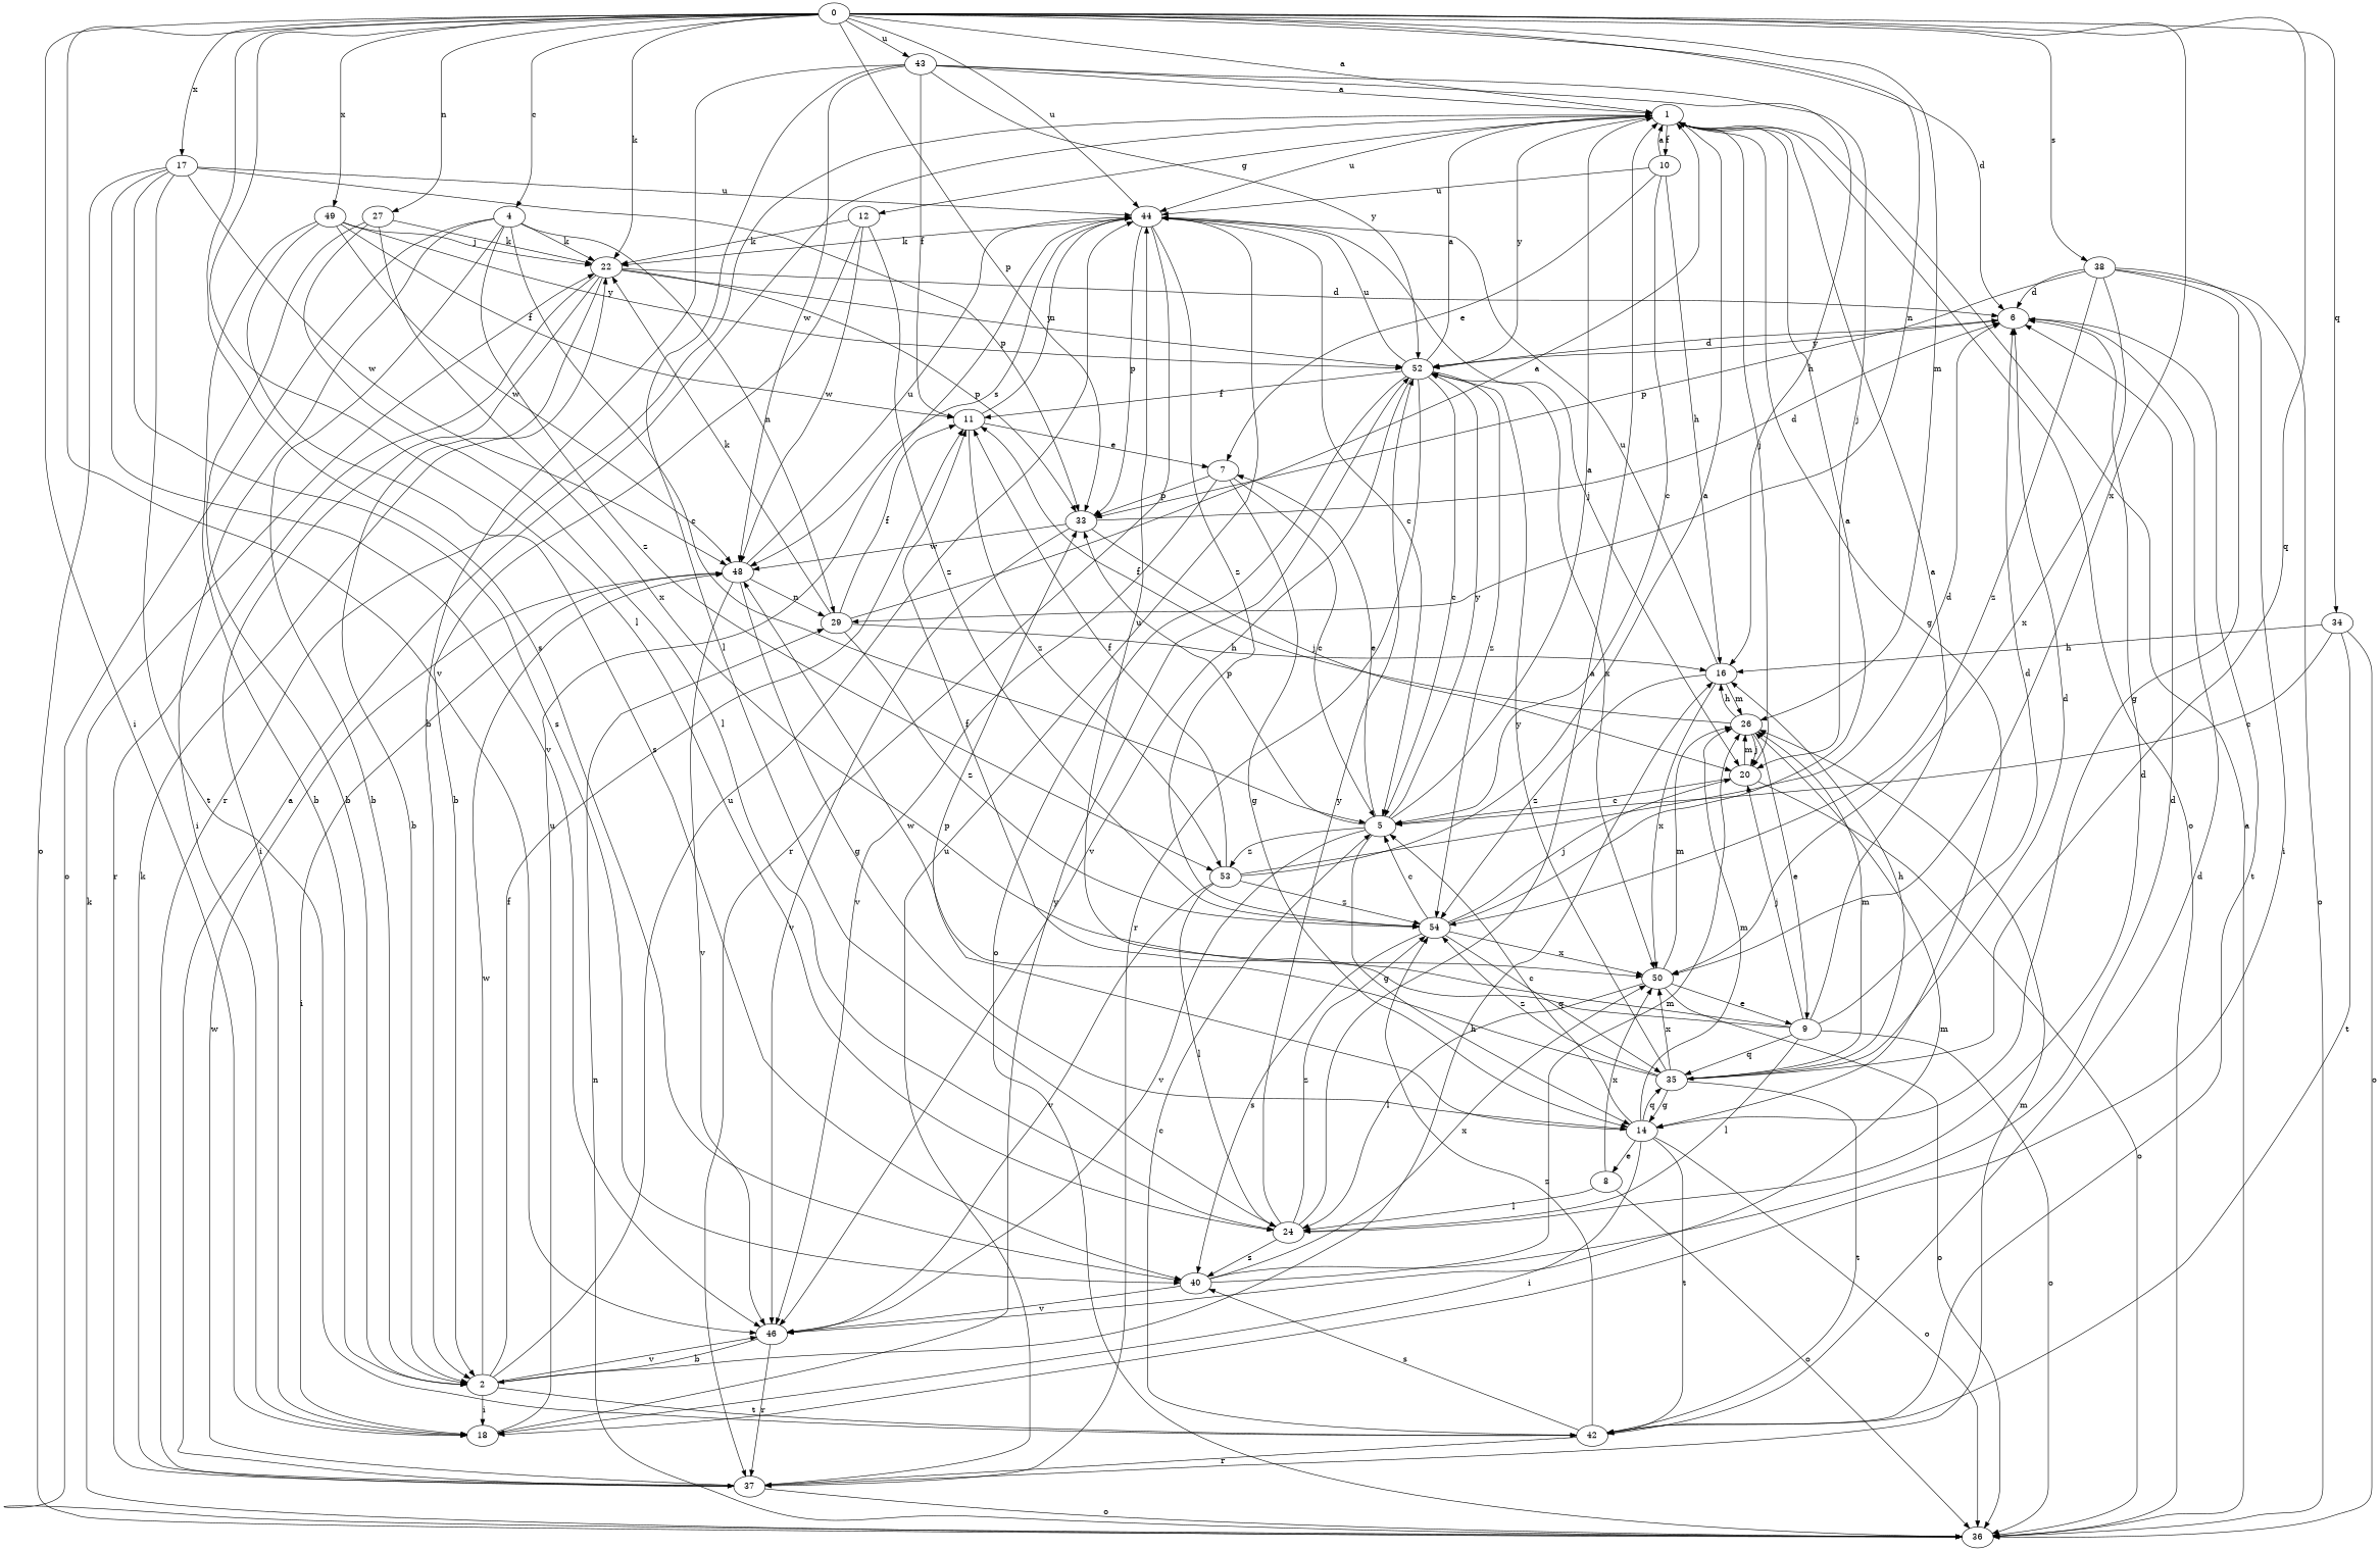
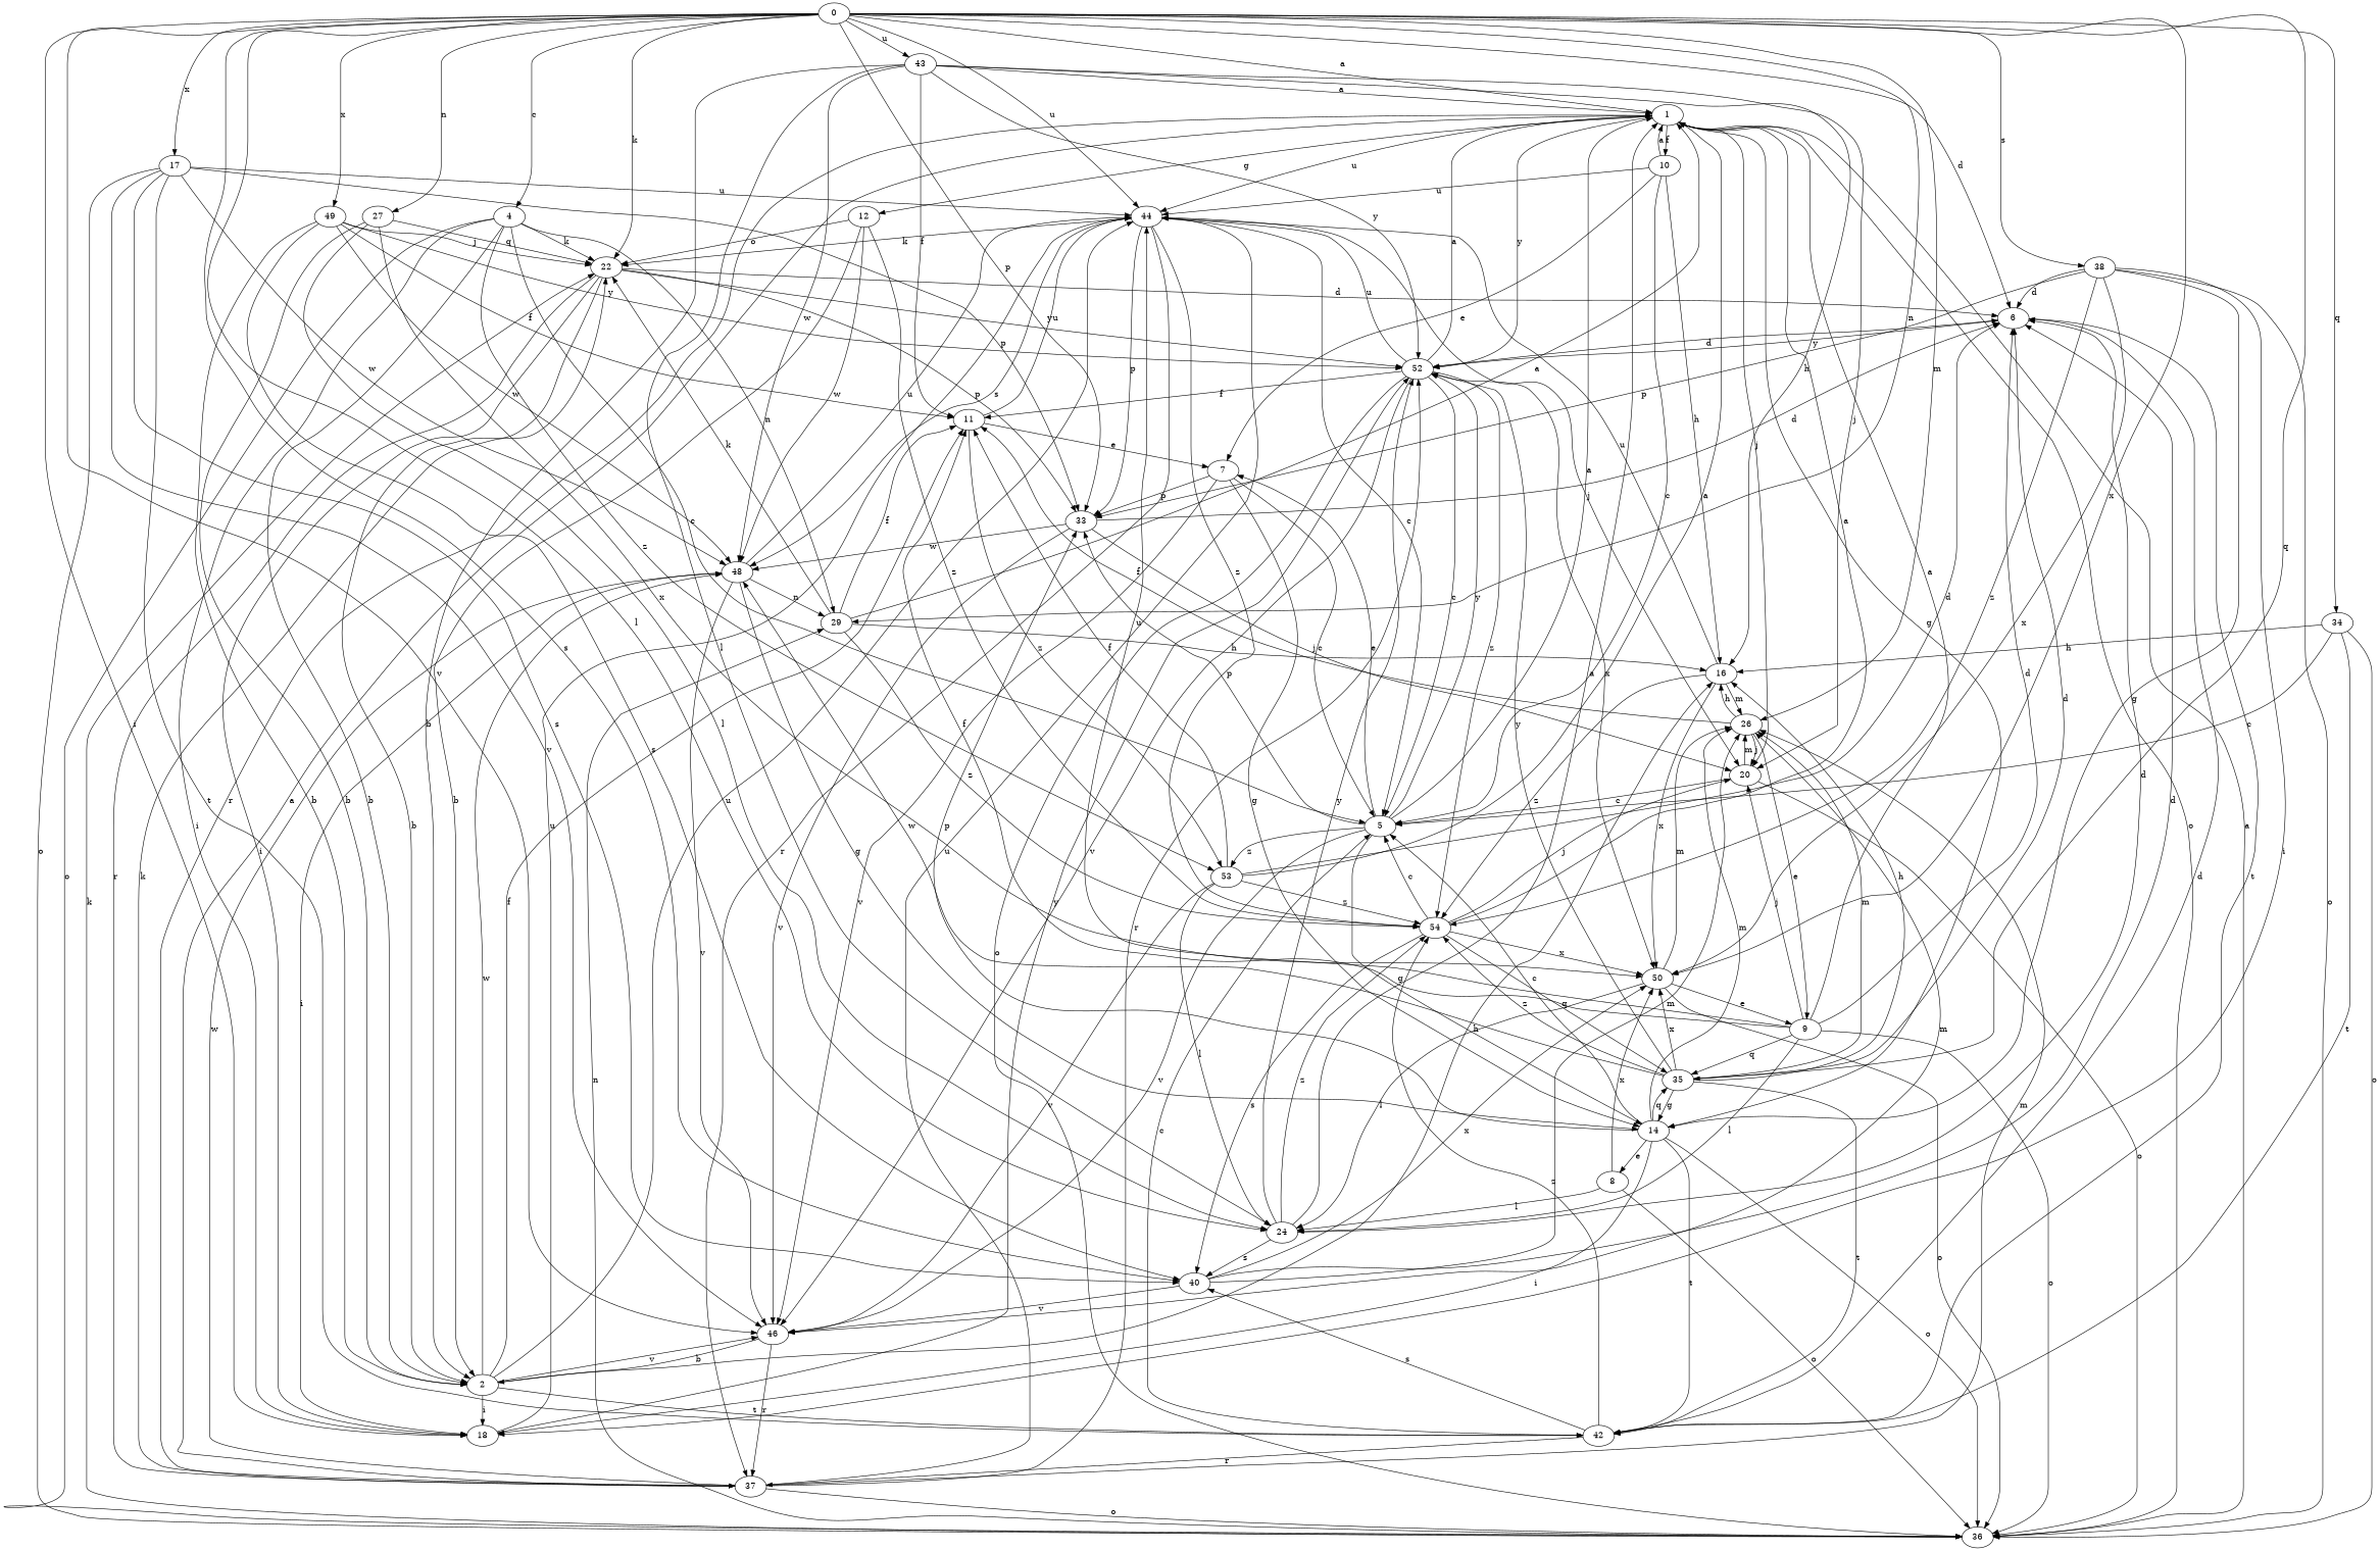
  strict digraph {
    0
    1
    4
    6
    17
    18
    22
    24
    26
    27
    29
    33
    34
    35
    38
    40
    43
    44
    46
    49
    50
    10
    12
    14
    20
    n26 [label=36]
    37
    52
    2
    5
    53
    42
    48
    54
    11
    16
    9
    7
    8
    0 -> 1 [label=a]
    0 -> 4 [label=c]
    0 -> 6 [label=d]
    0 -> 17 [label=x]
    0 -> 18 [label=i]
    0 -> 22 [label=k]
    0 -> 24 [label=l]
    0 -> 26 [label=m]
    0 -> 27 [label=n]
    0 -> 29 [label=n]
    0 -> 33 [label=p]
    0 -> 34 [label=q]
    0 -> 35 [label=q]
    0 -> 38 [label=s]
    0 -> 40 [label=s]
    0 -> 43 [label=u]
    0 -> 44 [label=u]
    0 -> 46 [label=v]
    0 -> 49 [label=x]
    0 -> 50 [label=x]
    1 -> 44 [label=u]
    1 -> 10 [label=f]
    1 -> 12 [label=g]
    1 -> 14 [label=g]
    1 -> 20 [label=j]
    1 -> n26 [label=o]
    1 -> 37 [label=r]
    1 -> 52 [label=y]
    4 -> 18 [label=i]
    4 -> 22 [label=k]
    4 -> 29 [label=n]
    4 -> n26 [label=o]
    4 -> 2 [label=b]
    4 -> 5 [label=c]
    4 -> 53 [label=z]
    6 -> 52 [label=y]
    6 -> 42 [label=t]
    17 -> 33 [label=p]
    17 -> 40 [label=s]
    17 -> 44 [label=u]
    17 -> 46 [label=v]
    17 -> n26 [label=o]
    17 -> 42 [label=t]
    17 -> 48 [label=w]
    18 -> 44 [label=u]
    18 -> 52 [label=y]
    22 -> 6 [label=d]
    22 -> 18 [label=i]
    22 -> 33 [label=p]
    22 -> 37 [label=r]
    22 -> 52 [label=y]
    22 -> 2 [label=b]
    24 -> 1 [label=a]
    24 -> 6 [label=d]
    24 -> 40 [label=s]
    24 -> 52 [label=y]
    24 -> 54 [label=z]
    26 -> 20 [label=j]
    26 -> 11 [label=f]
    26 -> 16 [label=h]
    26 -> 9 [label=e]
-   27 -> 22 [label=k]
+   27 -> 22 [label=q]
    27 -> 24 [label=l]
    27 -> 50 [label=x]
    27 -> 2 [label=b]
    29 -> 1 [label=a]
    29 -> 22 [label=k]
    29 -> 54 [label=z]
    29 -> 11 [label=f]
    29 -> 16 [label=h]
    33 -> 6 [label=d]
    33 -> 46 [label=v]
    33 -> 20 [label=j]
    33 -> 48 [label=w]
    34 -> n26 [label=o]
    34 -> 5 [label=c]
    34 -> 42 [label=t]
    34 -> 16 [label=h]
    35 -> 6 [label=d]
    35 -> 26 [label=m]
    35 -> 50 [label=x]
    35 -> 14 [label=g]
    35 -> 52 [label=y]
    35 -> 42 [label=t]
    35 -> 48 [label=w]
    35 -> 54 [label=z]
    35 -> 16 [label=h]
    38 -> 6 [label=d]
    38 -> 18 [label=i]
    38 -> 33 [label=p]
    38 -> 50 [label=x]
    38 -> 14 [label=g]
    38 -> n26 [label=o]
    38 -> 54 [label=z]
    40 -> 6 [label=d]
    40 -> 26 [label=m]
    40 -> 46 [label=v]
    40 -> 50 [label=x]
    43 -> 1 [label=a]
    43 -> 24 [label=l]
    43 -> 20 [label=j]
    43 -> 52 [label=y]
    43 -> 2 [label=b]
    43 -> 48 [label=w]
    43 -> 11 [label=f]
    43 -> 16 [label=h]
    44 -> 22 [label=k]
    44 -> 33 [label=p]
    44 -> 20 [label=j]
    44 -> 37 [label=r]
    44 -> 5 [label=c]
    44 -> 48 [label=s]
    44 -> 54 [label=z]
    46 -> 26 [label=m]
    46 -> 37 [label=r]
    46 -> 2 [label=b]
    49 -> 22 [label=j]
    49 -> 40 [label=s]
    49 -> 52 [label=y]
    49 -> 2 [label=b]
    49 -> 48 [label=w]
    49 -> 11 [label=f]
    50 -> 24 [label=l]
    50 -> 26 [label=m]
    50 -> n26 [label=o]
    50 -> 9 [label=e]
    10 -> 1 [label=a]
    10 -> 44 [label=u]
    10 -> 5 [label=c]
    10 -> 16 [label=h]
    10 -> 7 [label=e]
-   12 -> 22 [label=k]
+   12 -> 22 [label=o]
    12 -> 2 [label=b]
    12 -> 48 [label=w]
    12 -> 54 [label=z]
    14 -> 18 [label=i]
    14 -> 26 [label=m]
    14 -> 33 [label=p]
    14 -> 35 [label=q]
    14 -> n26 [label=o]
    14 -> 5 [label=c]
    14 -> 42 [label=t]
    14 -> 8 [label=e]
    20 -> 26 [label=m]
    20 -> n26 [label=o]
    20 -> 5 [label=c]
    n26 -> 1 [label=a]
    n26 -> 22 [label=k]
    n26 -> 29 [label=n]
    37 -> 1 [label=a]
    37 -> 22 [label=k]
    37 -> 26 [label=m]
    37 -> 44 [label=u]
    37 -> n26 [label=o]
    37 -> 48 [label=w]
    52 -> 1 [label=a]
    52 -> 6 [label=d]
    52 -> 44 [label=u]
    52 -> 46 [label=v]
    52 -> 50 [label=x]
    52 -> n26 [label=o]
-   52 -> 37 [label=r]
+   37 -> 52 [label=r]
    52 -> 5 [label=c]
    52 -> 54 [label=z]
    52 -> 11 [label=f]
    2 -> 18 [label=i]
    2 -> 44 [label=u]
    2 -> 46 [label=v]
    2 -> 42 [label=t]
    2 -> 48 [label=w]
    2 -> 11 [label=f]
    2 -> 16 [label=h]
    5 -> 1 [label=a]
    5 -> 33 [label=p]
    5 -> 46 [label=v]
    5 -> 14 [label=g]
    5 -> 52 [label=y]
    5 -> 53 [label=z]
    5 -> 7 [label=e]
    53 -> 1 [label=a]
    53 -> 6 [label=d]
    53 -> 24 [label=l]
    53 -> 46 [label=v]
    53 -> 54 [label=z]
    53 -> 11 [label=f]
    42 -> 6 [label=d]
    42 -> 40 [label=s]
    42 -> 37 [label=r]
    42 -> 5 [label=c]
    42 -> 54 [label=z]
    48 -> 18 [label=i]
    48 -> 29 [label=n]
    48 -> 44 [label=u]
    48 -> 46 [label=v]
    48 -> 14 [label=g]
    54 -> 1 [label=a]
    54 -> 35 [label=q]
    54 -> 40 [label=s]
    54 -> 50 [label=x]
    54 -> 20 [label=j]
    54 -> 5 [label=c]
    11 -> 44 [label=u]
    11 -> 53 [label=z]
    11 -> 7 [label=e]
    16 -> 26 [label=m]
    16 -> 44 [label=u]
    16 -> 50 [label=x]
    16 -> 54 [label=z]
    9 -> 1 [label=a]
    9 -> 6 [label=d]
    9 -> 24 [label=l]
    9 -> 35 [label=q]
    9 -> 44 [label=u]
    9 -> 20 [label=j]
    9 -> n26 [label=o]
    9 -> 11 [label=f]
    7 -> 33 [label=p]
    7 -> 46 [label=v]
    7 -> 14 [label=g]
    7 -> 5 [label=c]
    8 -> 24 [label=l]
    8 -> 50 [label=x]
    8 -> n26 [label=o]
  }
